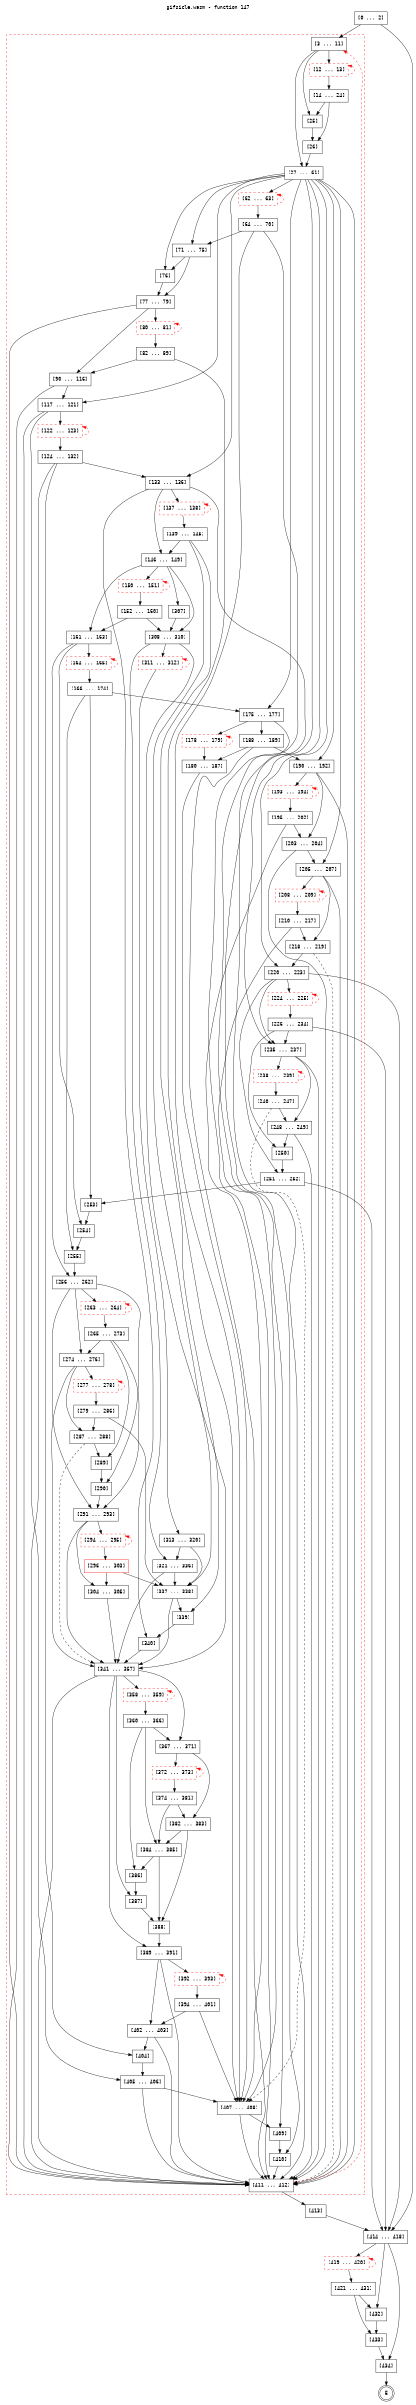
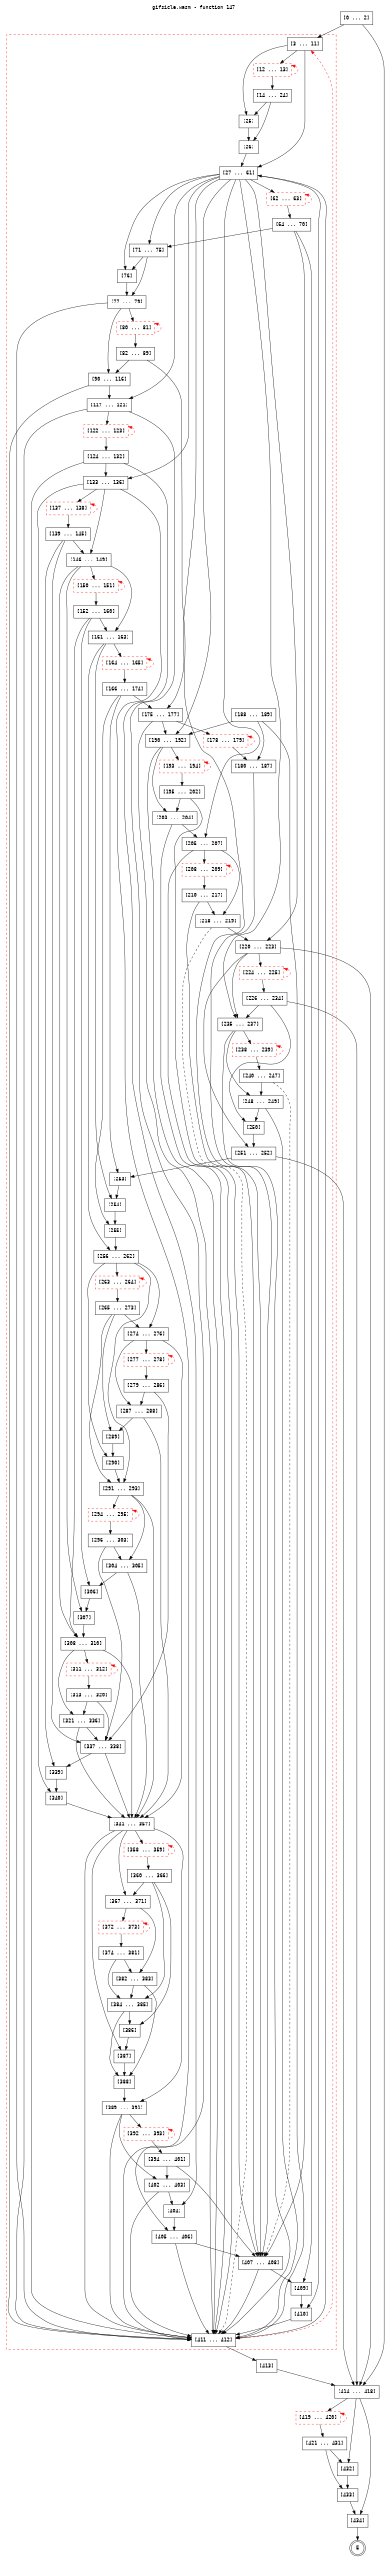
  digraph {
    fontname="DejaVu Sans Mono"
    label="gifsicle.wasm - function 147"
    labelfontcolor=black
    labelfontname=Helvetica
    labelfontsize=16
    labelloc=t
    node [color=black fontname="DejaVu Sans Mono" shape=box style=solid]
    edge [fontname="DejaVu Sans Mono"]
    n1 [label="[3 ... 11]"]
    n2 [color=red label="[12 ... 13]" style=dashed]
    n3 [label="[14 ... 24]"]
    n4 [label="[25]"]
    n5 [label="[26]"]
    n6 [label="[27 ... 61]"]
    n7 [color=red label="[62 ... 63]" style=dashed]
    n8 [label="[64 ... 70]"]
    n9 [label="[71 ... 75]"]
    n10 [label="[76]"]
    n11 [label="[77 ... 79]"]
    n12 [color=red label="[80 ... 81]" style=dashed]
    n13 [label="[82 ... 89]"]
    n14 [label="[90 ... 116]"]
    n15 [label="[117 ... 121]"]
    n16 [color=red label="[122 ... 123]" style=dashed]
    n17 [label="[124 ... 132]"]
    n18 [label="[133 ... 136]"]
    n19 [color=red label="[137 ... 138]" style=dashed]
    n20 [label="[139 ... 145]"]
    n21 [label="[146 ... 149]"]
    n22 [color=red label="[150 ... 151]" style=dashed]
    n23 [label="[152 ... 160]"]
    n24 [label="[161 ... 163]"]
    n25 [color=red label="[164 ... 165]" style=dashed]
    n26 [label="[166 ... 174]"]
    n27 [label="[175 ... 177]"]
    n28 [color=red label="[178 ... 179]" style=dashed]
    n29 [label="[180 ... 187]"]
    n30 [label="[188 ... 189]"]
    n31 [label="[190 ... 192]"]
    n32 [color=red label="[193 ... 194]" style=dashed]
    n33 [label="[195 ... 202]"]
    n34 [label="[203 ... 204]"]
    n35 [label="[205 ... 207]"]
    n36 [color=red label="[208 ... 209]" style=dashed]
    n37 [label="[210 ... 217]"]
    n38 [label="[218 ... 219]"]
    n39 [label="[220 ... 223]"]
    n40 [color=red label="[224 ... 225]" style=dashed]
    n41 [label="[226 ... 234]"]
    n42 [label="[235 ... 237]"]
    n43 [color=red label="[238 ... 239]" style=dashed]
    n44 [label="[240 ... 247]"]
    n45 [label="[248 ... 249]"]
    n46 [label="[250]"]
    n47 [label="[251 ... 252]"]
    n48 [label="[253]"]
    n49 [label="[254]"]
    n50 [label="[255]"]
    n51 [label="[256 ... 262]"]
    n52 [color=red label="[263 ... 264]" style=dashed]
    n53 [label="[265 ... 273]"]
    n54 [label="[274 ... 276]"]
    n55 [color=red label="[277 ... 278]" style=dashed]
    n56 [label="[279 ... 286]"]
    n57 [label="[287 ... 288]"]
    n58 [label="[289]"]
    n59 [label="[290]"]
    n60 [label="[291 ... 293]"]
    n61 [color=red label="[294 ... 295]" style=dashed]
-   n62 [color=red label="[296 ... 303]"]
+   n62 [label="[296 ... 303]"]
    n63 [label="[304 ... 305]"]
+   n64 [label="[306]"]
    n65 [label="[307]"]
    n66 [label="[308 ... 310]"]
    n67 [color=red label="[311 ... 312]" style=dashed]
    n68 [label="[313 ... 320]"]
    n69 [label="[321 ... 336]"]
    n70 [label="[337 ... 338]"]
    n71 [label="[339]"]
    n72 [label="[340]"]
    n73 [label="[341 ... 357]"]
    n74 [color=red label="[358 ... 359]" style=dashed]
    n75 [label="[360 ... 366]"]
    n76 [label="[367 ... 371]"]
    n77 [color=red label="[372 ... 373]" style=dashed]
    n78 [label="[374 ... 381]"]
    n79 [label="[382 ... 383]"]
    n80 [label="[384 ... 385]"]
    n81 [label="[386]"]
    n82 [label="[387]"]
    n83 [label="[388]"]
    n84 [label="[389 ... 391]"]
    n85 [color=red label="[392 ... 393]" style=dashed]
    n86 [label="[394 ... 401]"]
    n87 [label="[402 ... 403]"]
    n88 [label="[404]"]
    n89 [label="[405 ... 406]"]
    n90 [label="[407 ... 408]"]
    n91 [label="[409]"]
    n92 [label="[410]"]
    n93 [label="[411 ... 412]"]
    n94 [label="[414 ... 418]"]
    n95 [label="[413]"]
    E [shape=doublecircle color="" style=""]
    n97 [label="[0 ... 2]"]
    n98 [color=red label="[419 ... 420]" style=dashed]
    n99 [label="[432]"]
    n100 [label="[434]"]
    n101 [label="[421 ... 431]"]
    n102 [label="[433]"]
    subgraph cluster_1 {
      color=red
      label=""
      style=dashed
      n1
      n2
      n3
      n4
      n5
      n6
      n7
      n8
      n9
      n10
      n11
      n12
      n13
      n14
      n15
      n16
      n17
      n18
      n19
      n20
      n21
      n22
      n23
      n24
      n25
      n26
      n27
      n28
      n29
      n30
      n31
      n32
      n33
      n34
      n35
      n36
      n37
      n38
      n39
      n40
      n41
      n42
      n43
      n44
      n45
      n46
      n47
      n48
      n49
      n50
      n51
      n52
      n53
      n54
      n55
      n56
      n57
      n58
      n59
      n60
      n61
      n62
      n63
+     n64
      n65
      n66
      n67
      n68
      n69
      n70
      n71
      n72
      n73
      n74
      n75
      n76
      n77
      n78
      n79
      n80
      n81
      n82
      n83
      n84
      n85
      n86
      n87
      n88
      n89
      n90
      n91
      n92
      n93
    }
    n1 -> n2
    n1 -> n4
    n1 -> n6
    n2 -> n2 [color=red dir=back style=dashed]
    n2 -> n3
    n3 -> n4
    n3 -> n5
    n4 -> n5
    n5 -> n6
    n6 -> n7
    n6 -> n9
    n6 -> n10
    n6 -> n15
    n6 -> n18
    n6 -> n27
    n6 -> n31
    n6 -> n35
    n6 -> n39
    n6 -> n42
    n6 -> n92
-   n6 -> n93
+   n93 -> n6
    n7 -> n7 [color=red dir=back style=dashed]
    n7 -> n8
    n8 -> n9
    n8 -> n90
    n8 -> n91
    n9 -> n10
    n9 -> n11
    n10 -> n11
    n11 -> n12
    n11 -> n14
    n11 -> n93
    n12 -> n12 [color=red dir=back style=dashed]
    n12 -> n13
    n13 -> n14
    n13 -> n90
    n14 -> n15
    n14 -> n93
    n15 -> n16
    n15 -> n89
    n15 -> n93
    n16 -> n16 [color=red dir=back style=dashed]
    n16 -> n17
    n17 -> n18
    n17 -> n88
    n17 -> n93
    n18 -> n19
    n18 -> n21
    n18 -> n72
    n18 -> n93
    n19 -> n19 [color=red dir=back style=dashed]
    n19 -> n20
    n20 -> n21
    n20 -> n70
    n20 -> n71
    n21 -> n22
    n21 -> n24
    n21 -> n65
    n21 -> n66
    n22 -> n22 [color=red dir=back style=dashed]
    n22 -> n23
    n23 -> n24
+   n23 -> n64
    n23 -> n66
    n24 -> n25
    n24 -> n49
    n24 -> n51
    n25 -> n25 [color=red dir=back style=dashed]
    n25 -> n26
    n26 -> n27
    n26 -> n48
    n26 -> n50
    n27 -> n28
-   n27 -> n30
+   n27 -> n31
    n27 -> n93
    n28 -> n28 [color=red dir=back style=dashed]
    n28 -> n29
    n29 -> n90
    n30 -> n29
    n30 -> n31
    n30 -> n93
    n31 -> n32
    n31 -> n34
    n31 -> n93
    n32 -> n32 [color=red dir=back style=dashed]
    n32 -> n33
    n33 -> n34
    n33 -> n90
    n34 -> n35
    n34 -> n93
    n35 -> n36
    n35 -> n38
    n35 -> n93
    n36 -> n36 [color=red dir=back style=dashed]
    n36 -> n37
    n37 -> n38
    n37 -> n90
    n38 -> n39
    n38 -> n93 [style=dashed]
    n39 -> n40
    n39 -> n42
    n39 -> n47
    n39 -> n94
    n40 -> n40 [color=red dir=back style=dashed]
    n40 -> n41
    n41 -> n42
    n41 -> n46
    n41 -> n94
    n42 -> n43
    n42 -> n45
    n42 -> n93
    n43 -> n43 [color=red dir=back style=dashed]
    n43 -> n44
    n44 -> n45
    n44 -> n90 [style=dashed]
    n45 -> n46
    n45 -> n93
    n46 -> n47
    n47 -> n48
    n47 -> n94
    n48 -> n49
    n49 -> n50
    n50 -> n51
    n51 -> n52
    n51 -> n54
    n51 -> n59
    n51 -> n60
    n52 -> n52 [color=red dir=back style=dashed]
    n52 -> n53
    n53 -> n54
    n53 -> n58
    n53 -> n60
    n54 -> n55
    n54 -> n57
    n54 -> n73
    n55 -> n55 [color=red dir=back style=dashed]
    n55 -> n56
    n56 -> n57
    n56 -> n70
    n57 -> n58
-   n57 -> n73 [style=dashed]
+   n57 -> n73
    n58 -> n59
    n59 -> n60
    n60 -> n61
    n60 -> n63
    n60 -> n73
    n61 -> n61 [color=red dir=back style=dashed]
    n61 -> n62
    n62 -> n63
    n62 -> n70
+   n63 -> n64
    n63 -> n73
+   n64 -> n65
    n65 -> n66
    n66 -> n67
    n66 -> n69
    n66 -> n73
    n67 -> n67 [color=red dir=back style=dashed]
    n67 -> n68
    n68 -> n69
    n68 -> n70
    n69 -> n70
    n69 -> n73
    n70 -> n71
    n70 -> n73
    n71 -> n72
    n72 -> n73
    n73 -> n74
    n73 -> n76
    n73 -> n82
    n73 -> n84
    n73 -> n93
    n74 -> n74 [color=red dir=back style=dashed]
    n74 -> n75
    n75 -> n76
    n75 -> n80
    n75 -> n81
    n76 -> n77
    n76 -> n79
    n77 -> n77 [color=red dir=back style=dashed]
    n77 -> n78
    n78 -> n79
    n78 -> n80
    n79 -> n80
    n79 -> n83
    n80 -> n81
    n80 -> n83
    n81 -> n82
    n82 -> n83
    n83 -> n84
    n84 -> n85
    n84 -> n87
    n84 -> n93
    n85 -> n85 [color=red dir=back style=dashed]
    n85 -> n86
    n86 -> n87
    n86 -> n90
    n87 -> n88
    n87 -> n93
    n88 -> n89
    n89 -> n90
    n89 -> n93
    n90 -> n91
    n90 -> n93
    n91 -> n92
    n92 -> n93
    n93 -> n1 [color=red style=dashed]
    n93 -> n95
    n94 -> n98
    n94 -> n99
    n94 -> n100
    n95 -> n94
    n97 -> n1
    n97 -> n94
    n98 -> n98 [color=red dir=back style=dashed]
    n98 -> n101
    n99 -> n102
    n100 -> E
    n101 -> n99
    n101 -> n102
    n102 -> n100
  }
